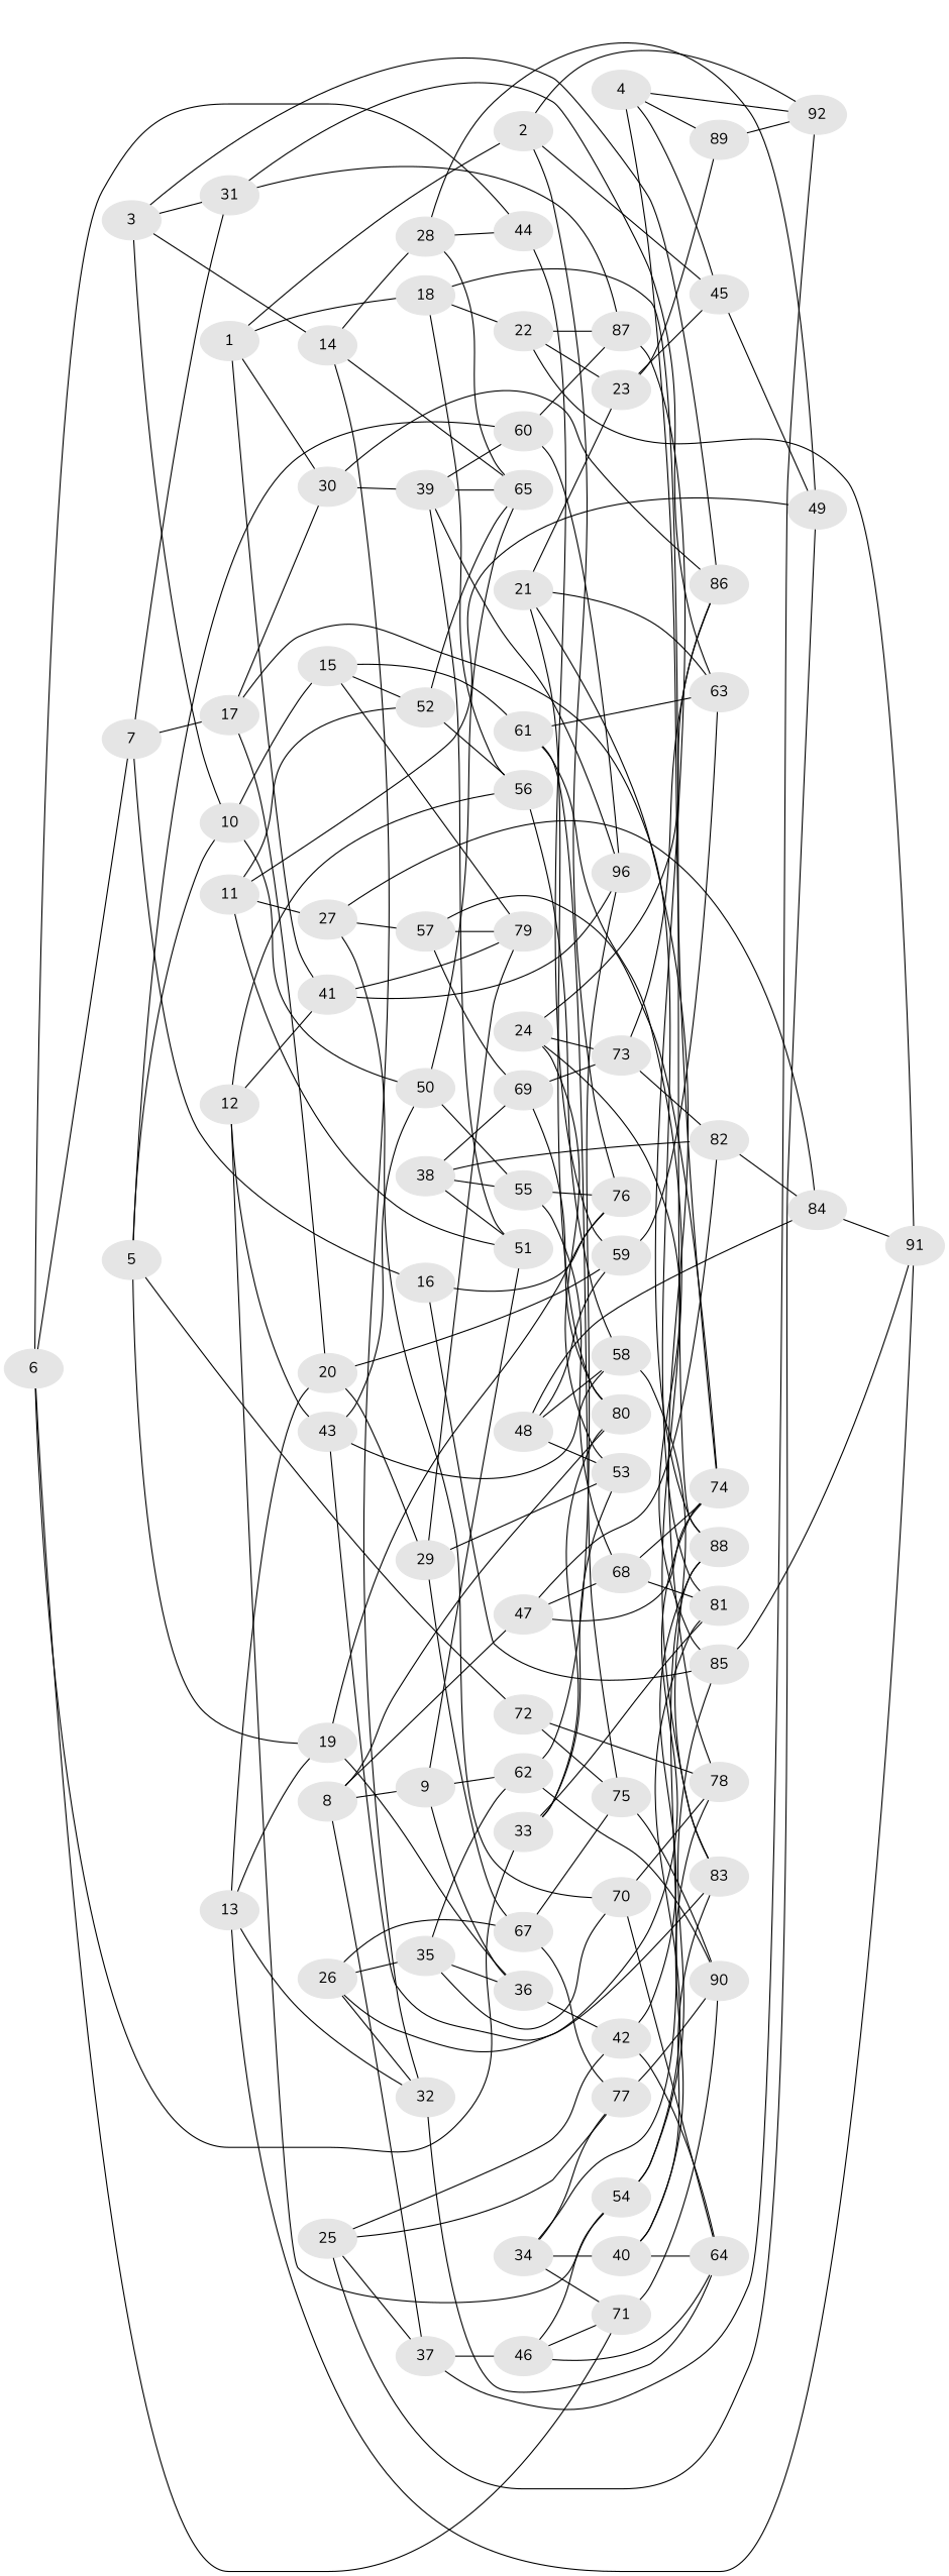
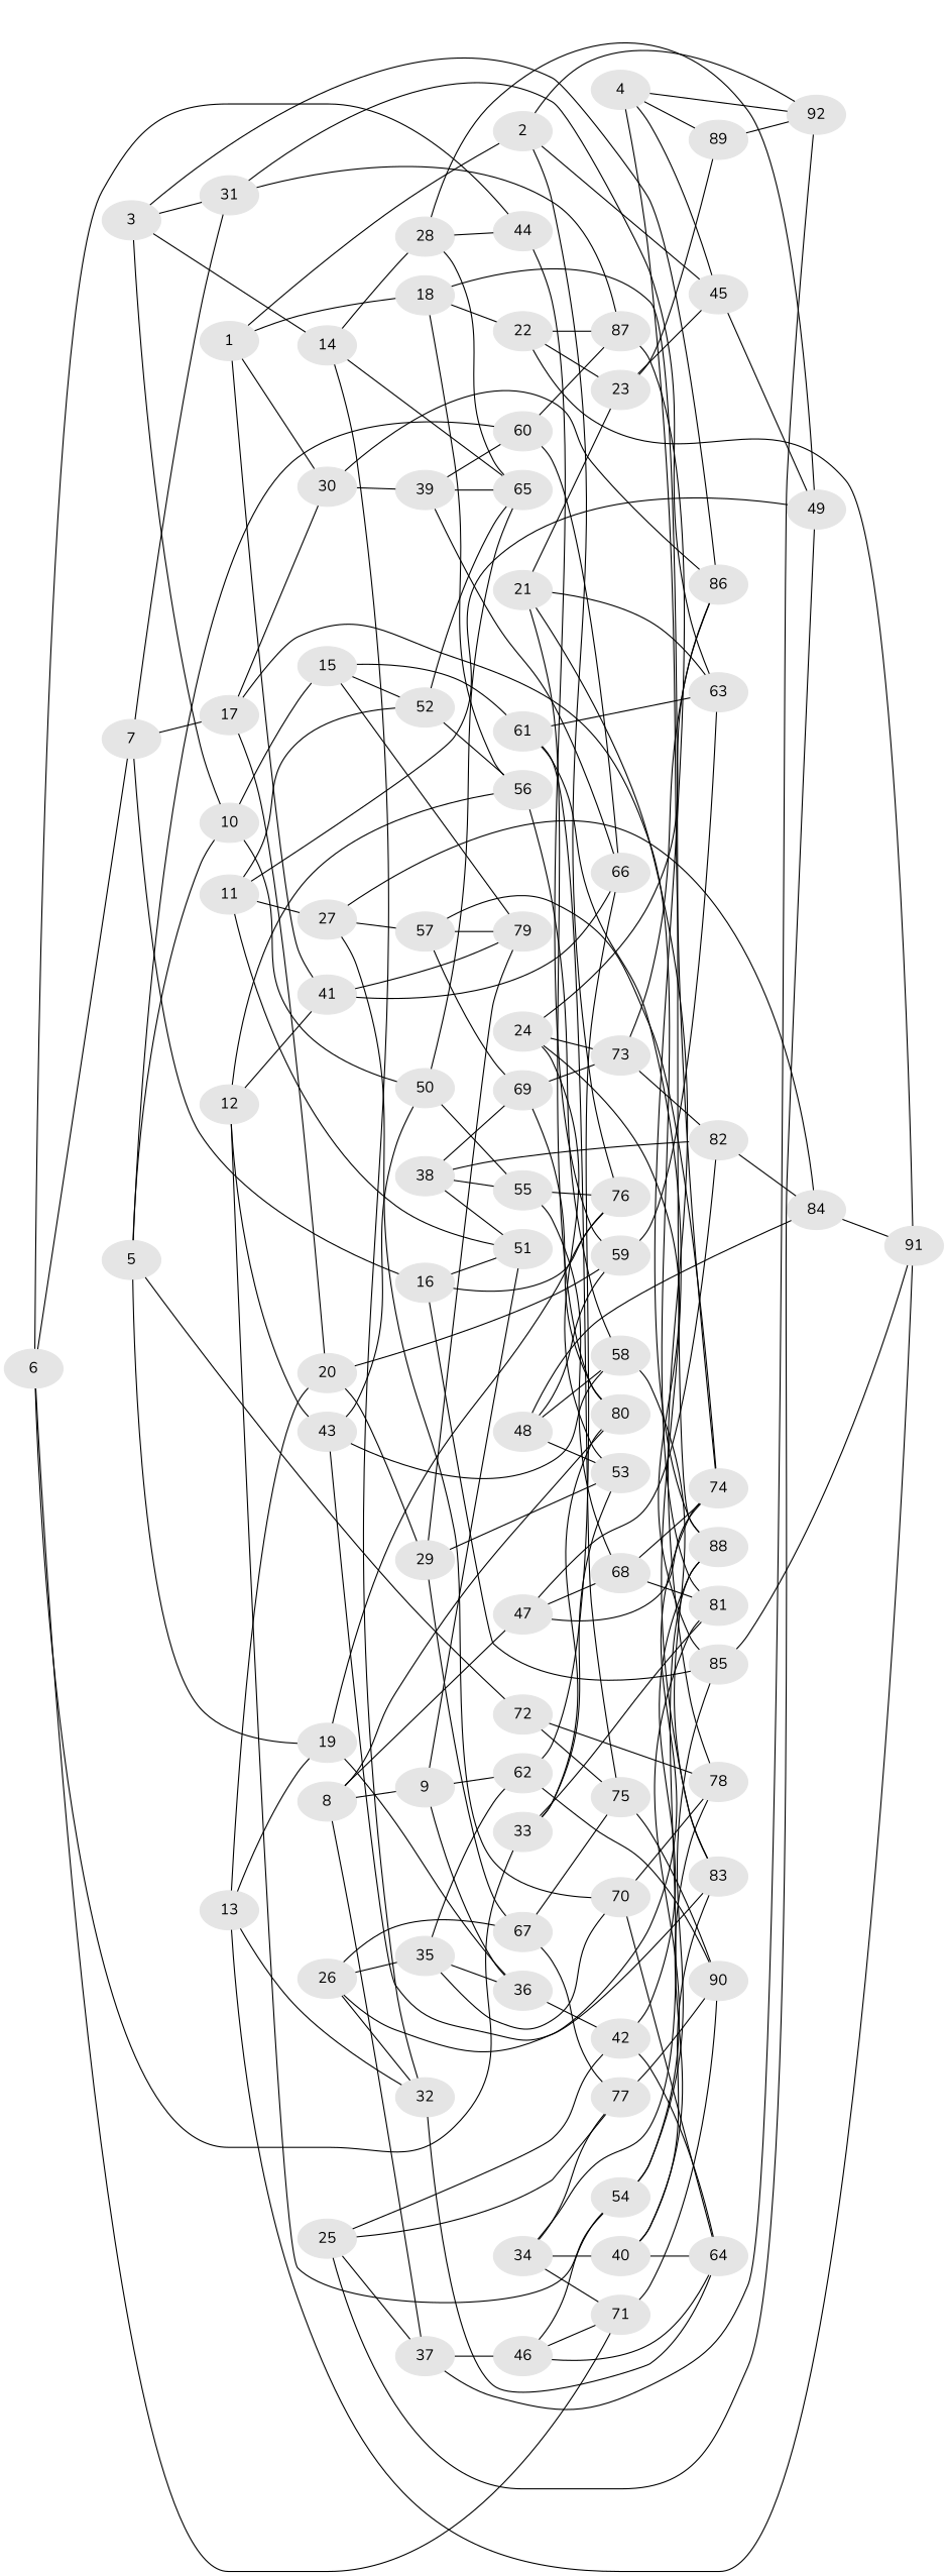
  graph {
    fontname=Nunito
    rankdir=LR
    node [color=gray90 fontname=Nunito style=filled]
    edge [fontname=Nunito]
    1
    2
    18
    30
    41
    45
    76
    92
    56
    22
    88
    86
    39
    79
-   66 [label=96]
+   66
    49
    3
    10
    14
    31
    15
    50
    32
    28
    65
    63
    87
    4
    74
    89
    5
    19
    60
    72
    36
    78
    75
    6
    7
    33
    44
    71
    16
    17
    80
    81
    53
    59
    90
    51
    85
    20
    8
    9
    37
    47
    62
    46
    82
    68
    42
    52
    61
    55
    11
    27
    57
    70
    84
    12
    43
    54
    83
    58
    13
    91
    29
    64
    23
    67
    21
    24
    73
    25
    77
    26
    35
    69
    34
    40
    38
    48
    1 -- 2
    1 -- 18
    1 -- 30
    1 -- 41
    2 -- 45
    2 -- 76
    2 -- 92
    18 -- 56
    18 -- 22
    18 -- 88
    30 -- 86
    30 -- 39
    41 -- 79
    41 -- 66
    45 -- 49
    56 -- 58
    22 -- 87
    22 -- 91
    22 -- 23
    39 -- 66
    39 -- 65
    39 -- 60
    3 -- 86
    3 -- 10
    3 -- 14
    3 -- 31
    10 -- 15
    10 -- 50
    14 -- 32
    14 -- 28
    14 -- 65
    31 -- 63
    31 -- 87
    15 -- 79
    15 -- 52
    15 -- 61
    50 -- 65
    50 -- 55
    32 -- 64
    28 -- 49
    28 -- 65
    28 -- 44
    87 -- 88
    4 -- 45
    4 -- 92
    4 -- 74
    4 -- 89
    89 -- 92
    5 -- 10
    5 -- 19
    5 -- 60
    5 -- 72
    19 -- 76
    19 -- 36
    60 -- 66
    60 -- 87
    72 -- 78
    72 -- 75
    36 -- 42
    75 -- 90
    6 -- 7
    6 -- 33
    6 -- 44
    6 -- 71
    7 -- 31
    7 -- 16
    7 -- 17
    33 -- 80
    33 -- 81
    33 -- 53
    44 -- 59
    71 -- 90
    16 -- 76
-   39 -- 51
+   16 -- 51
    16 -- 85
    17 -- 30
    17 -- 81
    17 -- 20
    59 -- 63
    85 -- 91
    20 -- 59
    20 -- 29
    8 -- 80
    8 -- 9
    8 -- 37
    8 -- 47
    9 -- 36
    9 -- 51
    9 -- 62
    37 -- 92
    37 -- 46
    47 -- 74
    47 -- 82
    47 -- 68
    62 -- 66
    62 -- 90
    46 -- 71
    46 -- 54
    46 -- 64
    82 -- 84
    68 -- 74
    68 -- 81
    42 -- 88
    42 -- 64
    52 -- 56
    52 -- 65
    61 -- 63
    61 -- 75
    61 -- 83
    55 -- 76
    55 -- 68
    11 -- 49
    11 -- 51
    11 -- 52
    11 -- 27
    27 -- 57
    27 -- 70
    27 -- 84
    57 -- 79
    57 -- 74
    57 -- 69
    70 -- 78
    70 -- 64
    84 -- 91
    12 -- 41
    12 -- 56
    12 -- 43
    12 -- 54
    43 -- 50
    43 -- 83
    43 -- 58
    54 -- 81
    54 -- 85
    58 -- 83
    13 -- 32
    13 -- 19
    13 -- 20
    13 -- 91
    29 -- 79
    29 -- 53
    29 -- 67
    23 -- 45
    23 -- 89
    67 -- 75
    67 -- 77
    21 -- 63
    21 -- 78
    21 -- 80
    21 -- 23
    24 -- 86
    24 -- 53
    24 -- 85
    24 -- 73
    73 -- 86
    73 -- 82
    25 -- 49
    25 -- 37
    25 -- 42
    25 -- 77
    77 -- 90
    26 -- 32
    26 -- 74
    26 -- 67
    26 -- 35
    35 -- 36
    35 -- 62
    35 -- 70
    69 -- 80
    69 -- 73
    34 -- 88
    34 -- 71
    34 -- 77
    34 -- 40
    40 -- 78
    40 -- 83
    40 -- 64
    38 -- 51
    38 -- 82
    38 -- 55
    38 -- 69
    48 -- 53
    48 -- 59
    48 -- 84
    48 -- 58
  }
